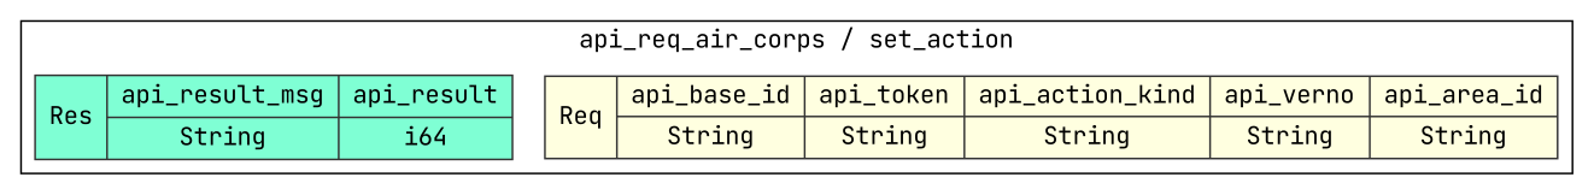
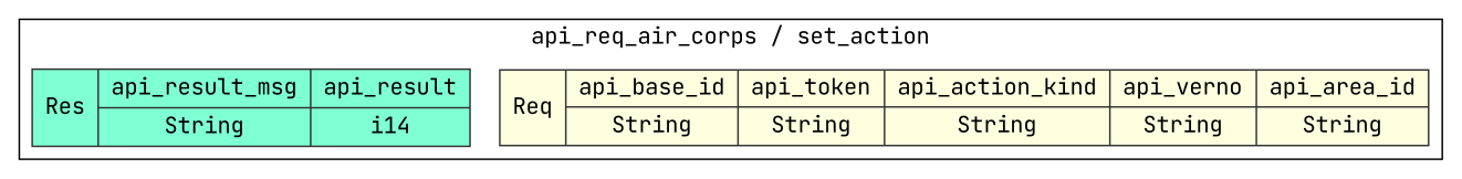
  digraph {
    rankdir=TB
    fontname="JetBrains Mono"
    node [color=gray20 shape=record style="solid,filled" fontname="JetBrains Mono"]
    n1 [label="<Req> Req  | { api_base_id | <api_base_id> String } | { api_token | <api_token> String } | { api_action_kind | <api_action_kind> String } | { api_verno | <api_verno> String } | { api_area_id | <api_area_id> String }" fillcolor=lightyellow]
-   n2 [label="<Res> Res  | { api_result_msg | <api_result_msg> String } | { api_result | <api_result> i64 }" fillcolor=aquamarine]
+   n2 [label="<Res> Res  | { api_result_msg | <api_result_msg> String } | { api_result | <api_result> i14 }" fillcolor=aquamarine]
    subgraph cluster_1 {
      label="api_req_air_corps / set_action"
      n1
      n2
    }
  }
